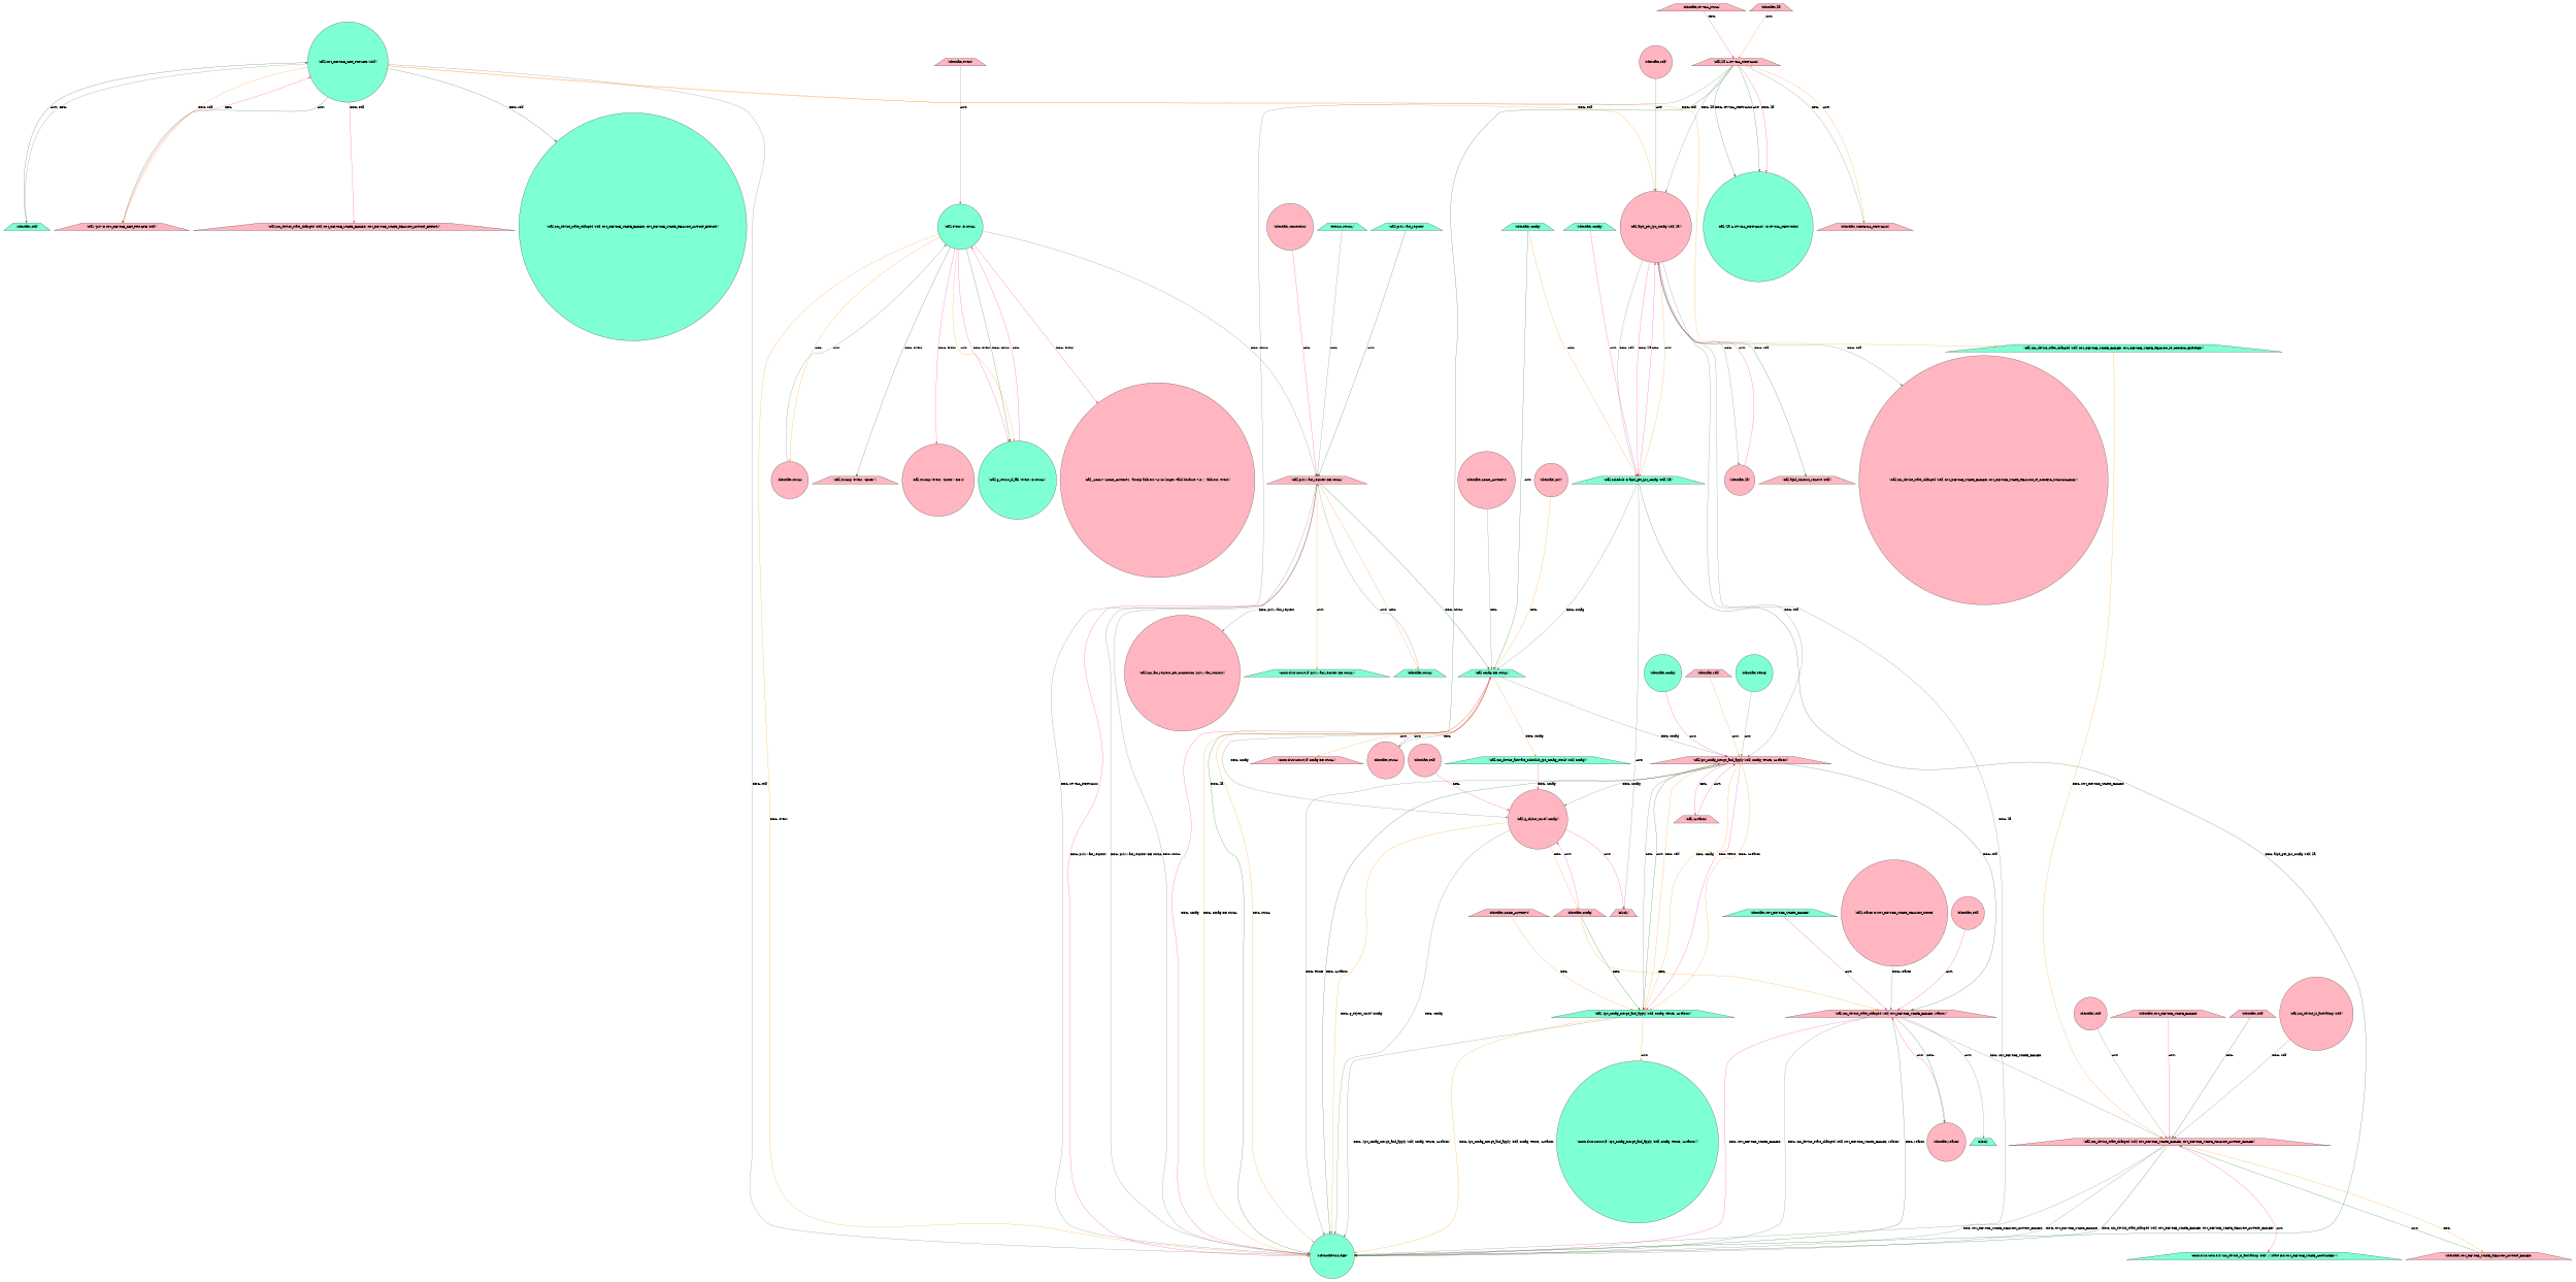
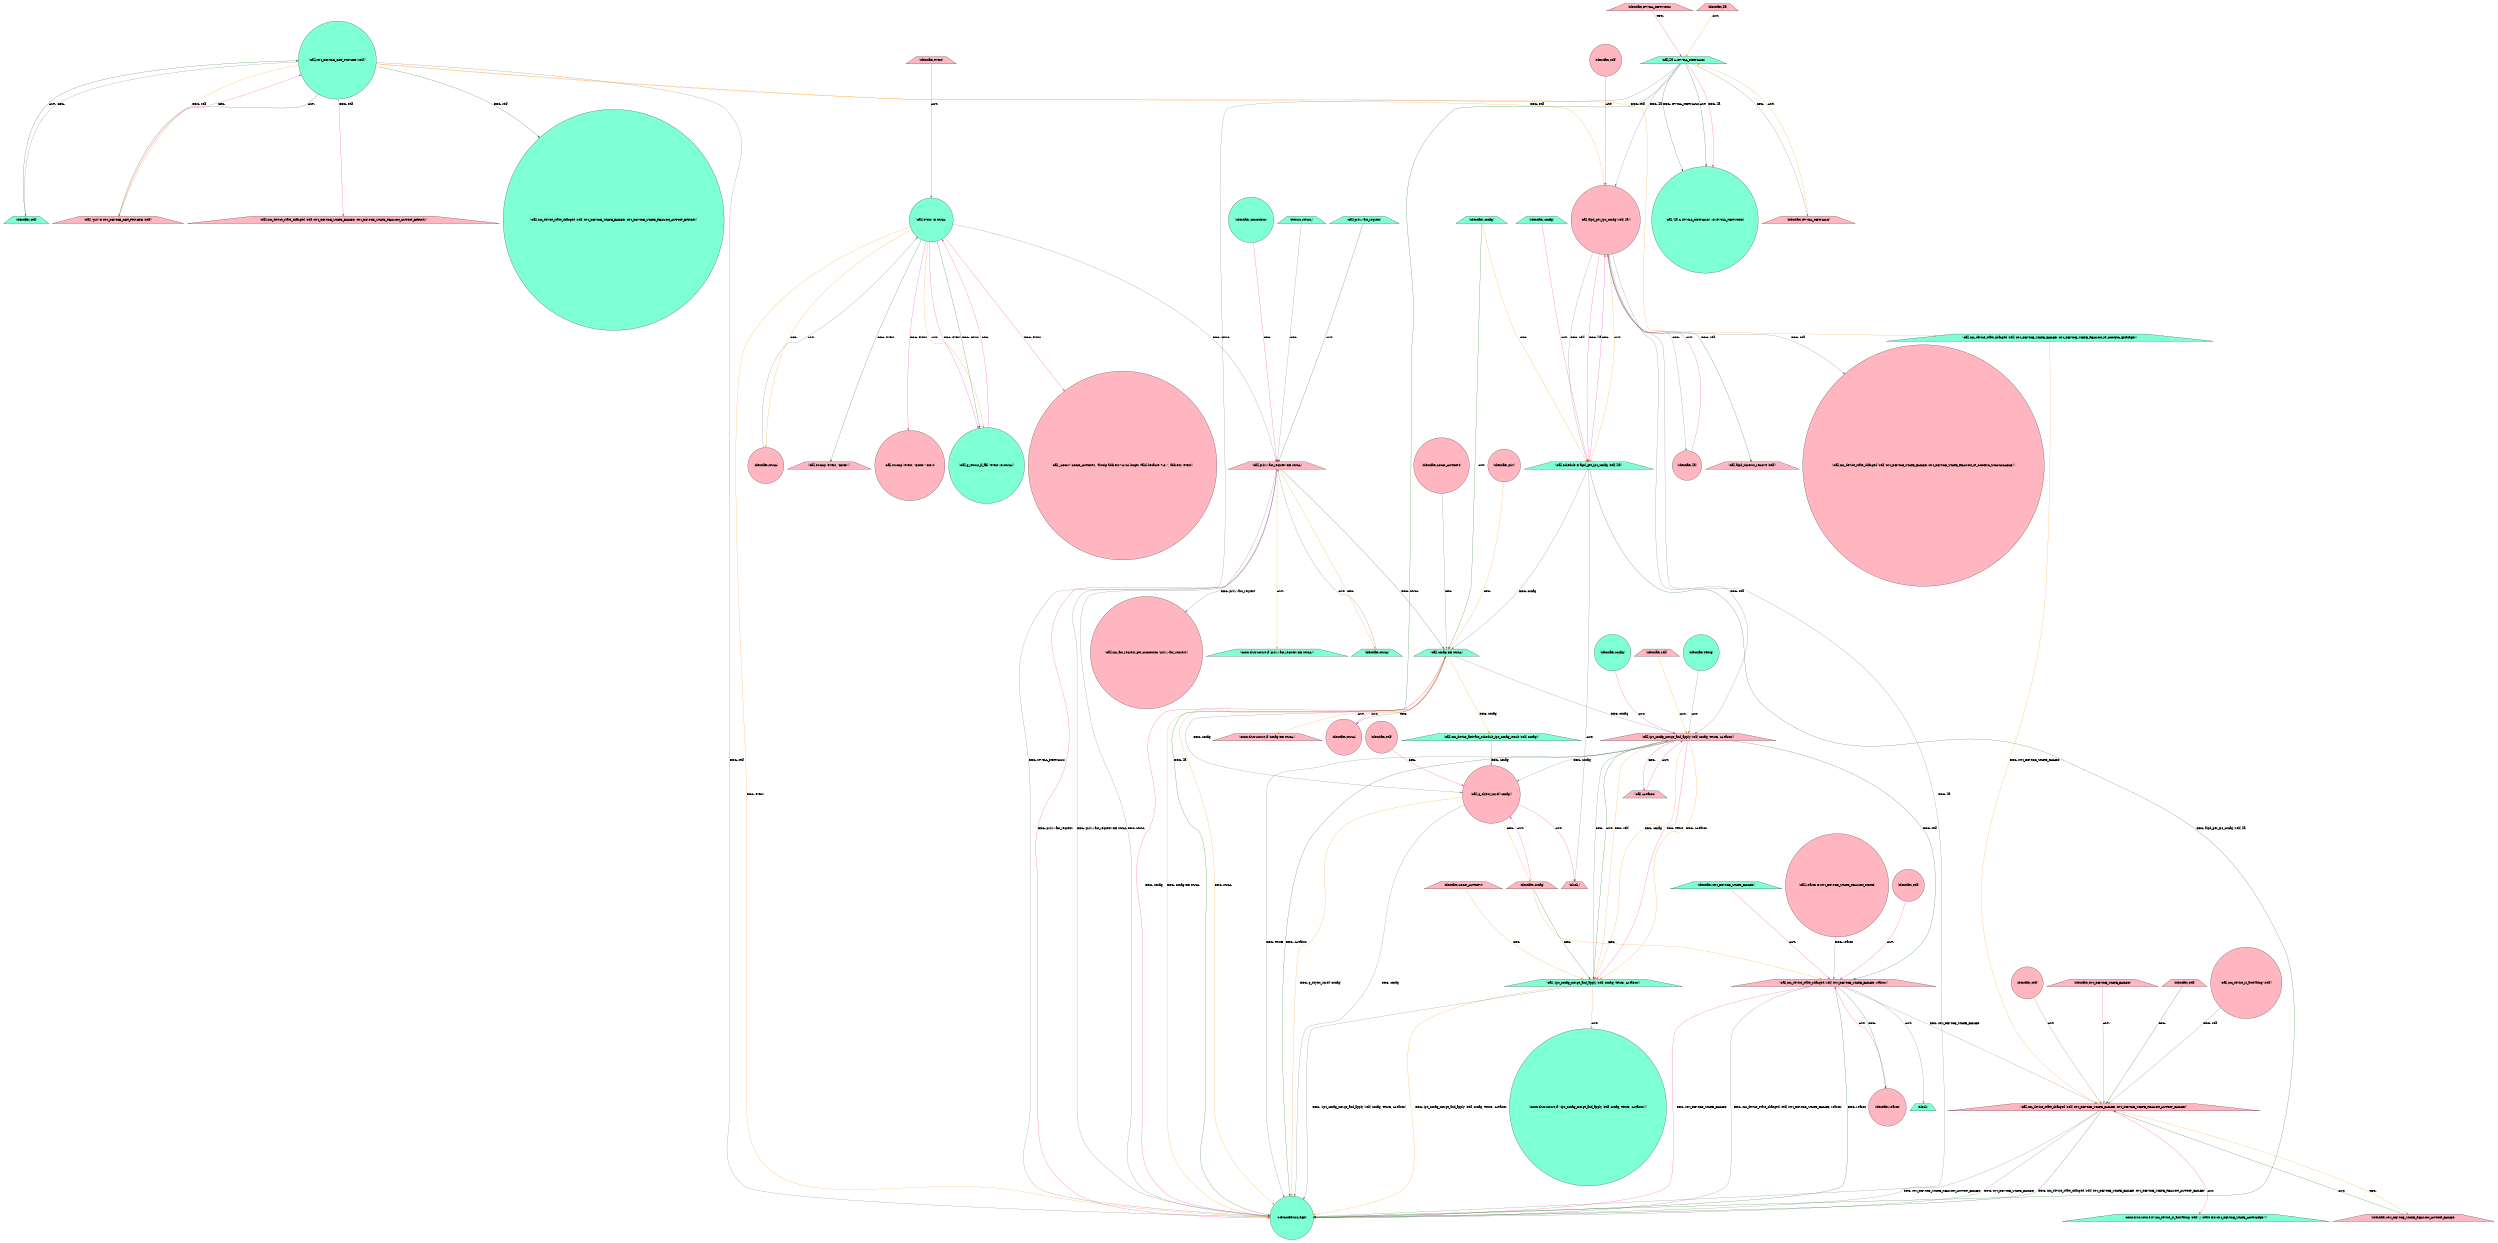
  digraph {
    node [fillcolor=lightpink shape=trapezium style=filled]
    edge [color=gray40]
    n1 [label="(Call,ip4_config_merge_and_apply (self, config, TRUE, &reason))"]
    n2 [fillcolor=aquamarine label="(Call,!ip4_config_merge_and_apply (self, config, TRUE, &reason))"]
    n3 [label="(Call,nm_device_state_changed (self, NM_DEVICE_STATE_FAILED, reason))"]
    n4 [label="(Call,g_object_unref (config))" shape=circle]
    n5 [label="(Call,&reason)"]
    n6 [fillcolor=aquamarine label="(MethodReturn,RET)" shape=circle]
    n7 [fillcolor=aquamarine label="(ControlStructure,if (!ip4_config_merge_and_apply (self, config, TRUE, &reason)))" shape=circle]
    n8 [label="(Call,nm_device_state_changed (self, NM_DEVICE_STATE_FAILED, NM_DEVICE_STATE_REASON_AUTOIP_FAILED))"]
    n9 [label="(Identifier,reason)" shape=circle]
    n10 [fillcolor=aquamarine label="(Block,)"]
    n11 [label="(Block,)"]
    n12 [label="(Identifier,config)"]
    n13 [label="(Call,aipd_get_ip4_config (self, lla))" shape=circle]
    n14 [fillcolor=aquamarine label="(Call,schedule = aipd_get_ip4_config (self, lla))"]
    n15 [label="(Identifier,lla)" shape=circle]
    n16 [label="(Call,aipd_timeout_remove (self))"]
    n17 [label="(Call,nm_device_state_changed (self, NM_DEVICE_STATE_FAILED, NM_DEVICE_STATE_REASON_IP_CONFIG_UNAVAILABLE))" shape=circle]
    n18 [fillcolor=aquamarine label="(Call,config == NULL)"]
    n19 [fillcolor=aquamarine label="(Call,NM_DEVICE_GET_PRIVATE (self))" shape=circle]
    n20 [fillcolor=aquamarine label="(Identifier,self)"]
    n21 [label="(Call,*priv = NM_DEVICE_GET_PRIVATE (self))"]
    n22 [label="(Call,nm_device_state_changed (self, NM_DEVICE_STATE_FAILED, NM_DEVICE_STATE_REASON_AUTOIP_ERROR))"]
    n23 [fillcolor=aquamarine label="(Call,nm_device_state_changed (self, NM_DEVICE_STATE_FAILED, NM_DEVICE_STATE_REASON_AUTOIP_ERROR))" shape=circle]
    n24 [fillcolor=aquamarine label="(Call,nm_device_state_changed (self, NM_DEVICE_STATE_FAILED, NM_DEVICE_STATE_REASON_IP_CONFIG_EXPIRED))"]
-   n25 [label="(Call,lla & IPV4LL_NETMASK)"]
-   n26 [label="(Identifier,STATE4LL_NETMASK)"]
+   n25 [fillcolor=aquamarine label="(Call,lla & IPV4LL_NETMASK)"]
+   n26 [label="(Identifier,IPV4LL_NETMASK)"]
    n27 [fillcolor=aquamarine label="(Call,(lla & IPV4LL_NETMASK) != IPV4LL_NETWORK)" shape=circle]
    n28 [fillcolor=aquamarine label="(Call,nm_device_activate_schedule_ip4_config_result (self, config))"]
    n29 [label="(ControlStructure,if (config == NULL))"]
    n30 [label="(Identifier,NULL)" shape=circle]
    n31 [label="(Call,priv->act_request == NULL)"]
    n32 [label="(Call,nm_act_request_get_connection (priv->act_request))" shape=circle]
    n33 [fillcolor=aquamarine label="(ControlStructure,if (priv->act_request == NULL))"]
    n34 [fillcolor=aquamarine label="(Identifier,NULL)"]
    n35 [fillcolor=aquamarine label="(Call,event != NULL)" shape=circle]
    n36 [label="(Identifier,NULL)" shape=circle]
    n37 [label="(Call,strcmp (event, \"BIND\"))"]
    n38 [label="(Call,strcmp (event, \"BIND\") == 0)" shape=circle]
    n39 [fillcolor=aquamarine label="(Call,g_return_if_fail (event != NULL))" shape=circle]
    n40 [label="(Call,_LOGW (LOGD_AUTOIP4, \"autoip address %s no longer valid because '%s'.\", address, event))" shape=circle]
    n41 [fillcolor=aquamarine label="(ControlStructure,if (nm_device_is_activating (self) || (state == NM_DEVICE_STATE_ACTIVATED)))"]
    n42 [label="(Identifier,NM_DEVICE_STATE_REASON_AUTOIP_FAILED)"]
    n43 [fillcolor=aquamarine label="(Identifier,NM_DEVICE_STATE_FAILED)"]
-   n44 [label="(Identifier,connection)" shape=circle]
+   n44 [fillcolor=aquamarine label="(Identifier,connection)" shape=circle]
    n45 [fillcolor=aquamarine label="(Identifier,config)" shape=circle]
    n46 [label="(Identifier,self)"]
    n47 [label="(Identifier,LOGD_AUTOIP4)" shape=circle]
    n48 [label="(Identifier,self)" shape=circle]
    n49 [label="(Identifier,NM_DEVICE_STATE_FAILED)"]
    n50 [label="(Identifier,self)"]
    n51 [label="(Identifier,self)" shape=circle]
    n52 [fillcolor=aquamarine label="(Identifier,config)"]
    n53 [label="(Identifier,priv)" shape=circle]
-   n54 [label="(Identifier,IPV4LL_NULL)"]
+   n54 [label="(Identifier,IPV4LL_NETWORK)"]
    n55 [fillcolor=aquamarine label="(Return,return;)"]
    n56 [label="(Call,reason = NM_DEVICE_STATE_REASON_NONE)" shape=circle]
    n57 [label="(Identifier,event)"]
    n58 [label="(Identifier,LOGD_AUTOIP4)"]
    n59 [fillcolor=aquamarine label="(Call,priv->act_request)"]
    n60 [label="(Identifier,self)" shape=circle]
    n61 [label="(Identifier,self)" shape=circle]
    n62 [label="(Call,nm_device_is_activating (self))" shape=circle]
    n63 [fillcolor=aquamarine label="(Identifier,config)"]
    n64 [label="(Identifier,lla)"]
    n65 [fillcolor=aquamarine label="(Identifier,TRUE)" shape=circle]
    n1 -> n2 [color=darkgreen label="AST: "]
    n1 -> n2 [color=darkorange label="DDG: self"]
    n1 -> n2 [color=darkorange label="DDG: config"]
    n1 -> n2 [color=deeppink label="DDG: TRUE"]
    n1 -> n2 [color=darkorange label="DDG: &reason"]
    n1 -> n3 [color=darkgreen label="DDG: self"]
    n1 -> n4 [label="DDG: config"]
    n1 -> n5 [color=deeppink label="CFG: "]
    n1 -> n6 [label="DDG: TRUE"]
    n1 -> n6 [color=darkgreen label="DDG: &reason"]
    n2 -> n1 [label="CFG: "]
    n2 -> n6 [color=darkorange label="DDG: ip4_config_merge_and_apply (self, config, TRUE, &reason)"]
    n2 -> n6 [label="DDG: !ip4_config_merge_and_apply (self, config, TRUE, &reason)"]
    n2 -> n7 [color=darkorange label="AST: "]
    n3 -> n6 [color=deeppink label="DDG: NM_DEVICE_STATE_FAILED"]
    n3 -> n6 [label="DDG: nm_device_state_changed (self, NM_DEVICE_STATE_FAILED, reason)"]
    n3 -> n6 [color=darkgreen label="DDG: reason"]
    n3 -> n8 [label="DDG: NM_DEVICE_STATE_FAILED"]
    n3 -> n9 [color=darkgreen label="CFG: "]
    n3 -> n10 [label="AST: "]
    n4 -> n6 [color=darkorange label="DDG: g_object_unref (config)"]
    n4 -> n6 [label="DDG: config"]
    n4 -> n11 [color=deeppink label="AST: "]
    n4 -> n12 [color=darkorange label="CFG: "]
    n5 -> n1 [color=deeppink label="AST: "]
    n8 -> n6 [label="DDG: NM_DEVICE_STATE_REASON_AUTOIP_FAILED"]
    n8 -> n6 [label="DDG: NM_DEVICE_STATE_FAILED"]
    n8 -> n6 [color=darkgreen label="DDG: nm_device_state_changed (self, NM_DEVICE_STATE_FAILED, NM_DEVICE_STATE_REASON_AUTOIP_FAILED)"]
    n8 -> n41 [color=deeppink label="AST: "]
    n8 -> n42 [color=darkorange label="CFG: "]
    n9 -> n3 [color=deeppink label="AST: "]
    n12 -> n2 [color=darkgreen label="CFG: "]
    n12 -> n3 [color=darkorange label="CFG: "]
    n12 -> n4 [color=deeppink label="AST: "]
    n13 -> n1 [label="DDG: self"]
    n13 -> n6 [label="DDG: lla"]
    n13 -> n14 [color=darkorange label="AST: "]
    n13 -> n14 [label="DDG: self"]
    n13 -> n14 [color=deeppink label="DDG: lla"]
    n13 -> n15 [label="CFG: "]
    n13 -> n16 [color=darkgreen label="DDG: self"]
    n13 -> n17 [label="DDG: self"]
    n14 -> n6 [color=darkgreen label="DDG: aipd_get_ip4_config (self, lla)"]
    n14 -> n11 [label="AST: "]
    n14 -> n13 [color=deeppink label="CFG: "]
    n14 -> n18 [label="DDG: config"]
    n15 -> n13 [color=deeppink label="AST: "]
    n18 -> n1 [label="DDG: config"]
    n18 -> n4 [label="DDG: config"]
    n18 -> n6 [color=darkorange label="DDG: NULL"]
    n18 -> n6 [color=deeppink label="DDG: config"]
    n18 -> n6 [color=darkorange label="DDG: config == NULL"]
    n18 -> n28 [color=darkorange label="DDG: config"]
    n18 -> n29 [color=darkorange label="AST: "]
    n18 -> n30 [label="CFG: "]
    n19 -> n6 [label="DDG: self"]
    n19 -> n13 [color=darkorange label="DDG: self"]
    n19 -> n20 [label="CFG: "]
    n19 -> n21 [color=darkgreen label="AST: "]
    n19 -> n21 [color=darkorange label="DDG: self"]
    n19 -> n22 [color=deeppink label="DDG: self"]
    n19 -> n23 [color=darkgreen label="DDG: self"]
    n19 -> n24 [color=darkorange label="DDG: self"]
    n20 -> n19 [color=darkgreen label="AST: "]
    n21 -> n19 [color=deeppink label="CFG: "]
    n24 -> n8 [color=darkorange label="DDG: NM_DEVICE_STATE_FAILED"]
    n25 -> n6 [label="DDG: IPV4LL_NETMASK"]
    n25 -> n6 [color=darkgreen label="DDG: lla"]
    n25 -> n13 [label="DDG: lla"]
    n25 -> n26 [label="CFG: "]
    n25 -> n27 [color=darkgreen label="AST: "]
    n25 -> n27 [color=deeppink label="DDG: lla"]
    n25 -> n27 [color=darkgreen label="DDG: IPV4LL_NETMASK"]
    n26 -> n25 [color=darkorange label="AST: "]
    n28 -> n4 [color=deeppink label="DDG: config"]
    n30 -> n18 [color=deeppink label="AST: "]
    n31 -> n6 [label="DDG: NULL"]
    n31 -> n6 [color=deeppink label="DDG: priv->act_request"]
    n31 -> n6 [label="DDG: priv->act_request == NULL"]
    n31 -> n18 [color=darkgreen label="DDG: NULL"]
    n31 -> n32 [label="DDG: priv->act_request"]
    n31 -> n33 [color=darkorange label="AST: "]
    n31 -> n34 [color=darkorange label="CFG: "]
    n34 -> n31 [label="AST: "]
    n35 -> n6 [color=darkorange label="DDG: event"]
    n35 -> n31 [label="DDG: NULL"]
    n35 -> n36 [color=darkorange label="CFG: "]
    n35 -> n37 [color=darkgreen label="DDG: event"]
    n35 -> n38 [color=deeppink label="DDG: event"]
    n35 -> n39 [color=darkorange label="AST: "]
    n35 -> n39 [color=deeppink label="DDG: event"]
    n35 -> n39 [color=darkgreen label="DDG: NULL"]
    n35 -> n40 [color=deeppink label="DDG: event"]
    n36 -> n35 [label="AST: "]
    n39 -> n35 [color=deeppink label="CFG: "]
    n42 -> n8 [color=darkgreen label="AST: "]
    n43 -> n3 [color=deeppink label="AST: "]
    n44 -> n31 [color=deeppink label="CFG: "]
    n45 -> n1 [color=deeppink label="AST: "]
    n46 -> n1 [color=darkorange label="AST: "]
    n47 -> n18 [label="CFG: "]
    n48 -> n8 [label="AST: "]
    n49 -> n8 [color=deeppink label="AST: "]
    n50 -> n8 [color=darkgreen label="CFG: "]
    n51 -> n13 [label="AST: "]
    n52 -> n14 [color=darkorange label="CFG: "]
    n52 -> n18 [color=darkgreen label="AST: "]
    n53 -> n18 [color=darkorange label="CFG: "]
    n54 -> n25 [color=deeppink label="CFG: "]
    n55 -> n31 [label="CFG: "]
    n56 -> n3 [label="DDG: reason"]
    n57 -> n35 [label="AST: "]
    n58 -> n2 [color=darkorange label="CFG: "]
    n59 -> n31 [color=darkgreen label="AST: "]
    n60 -> n3 [color=deeppink label="AST: "]
    n61 -> n4 [color=deeppink label="CFG: "]
    n62 -> n8 [label="DDG: self"]
    n63 -> n14 [color=deeppink label="AST: "]
    n64 -> n25 [color=darkorange label="AST: "]
    n65 -> n1 [label="AST: "]
  }
